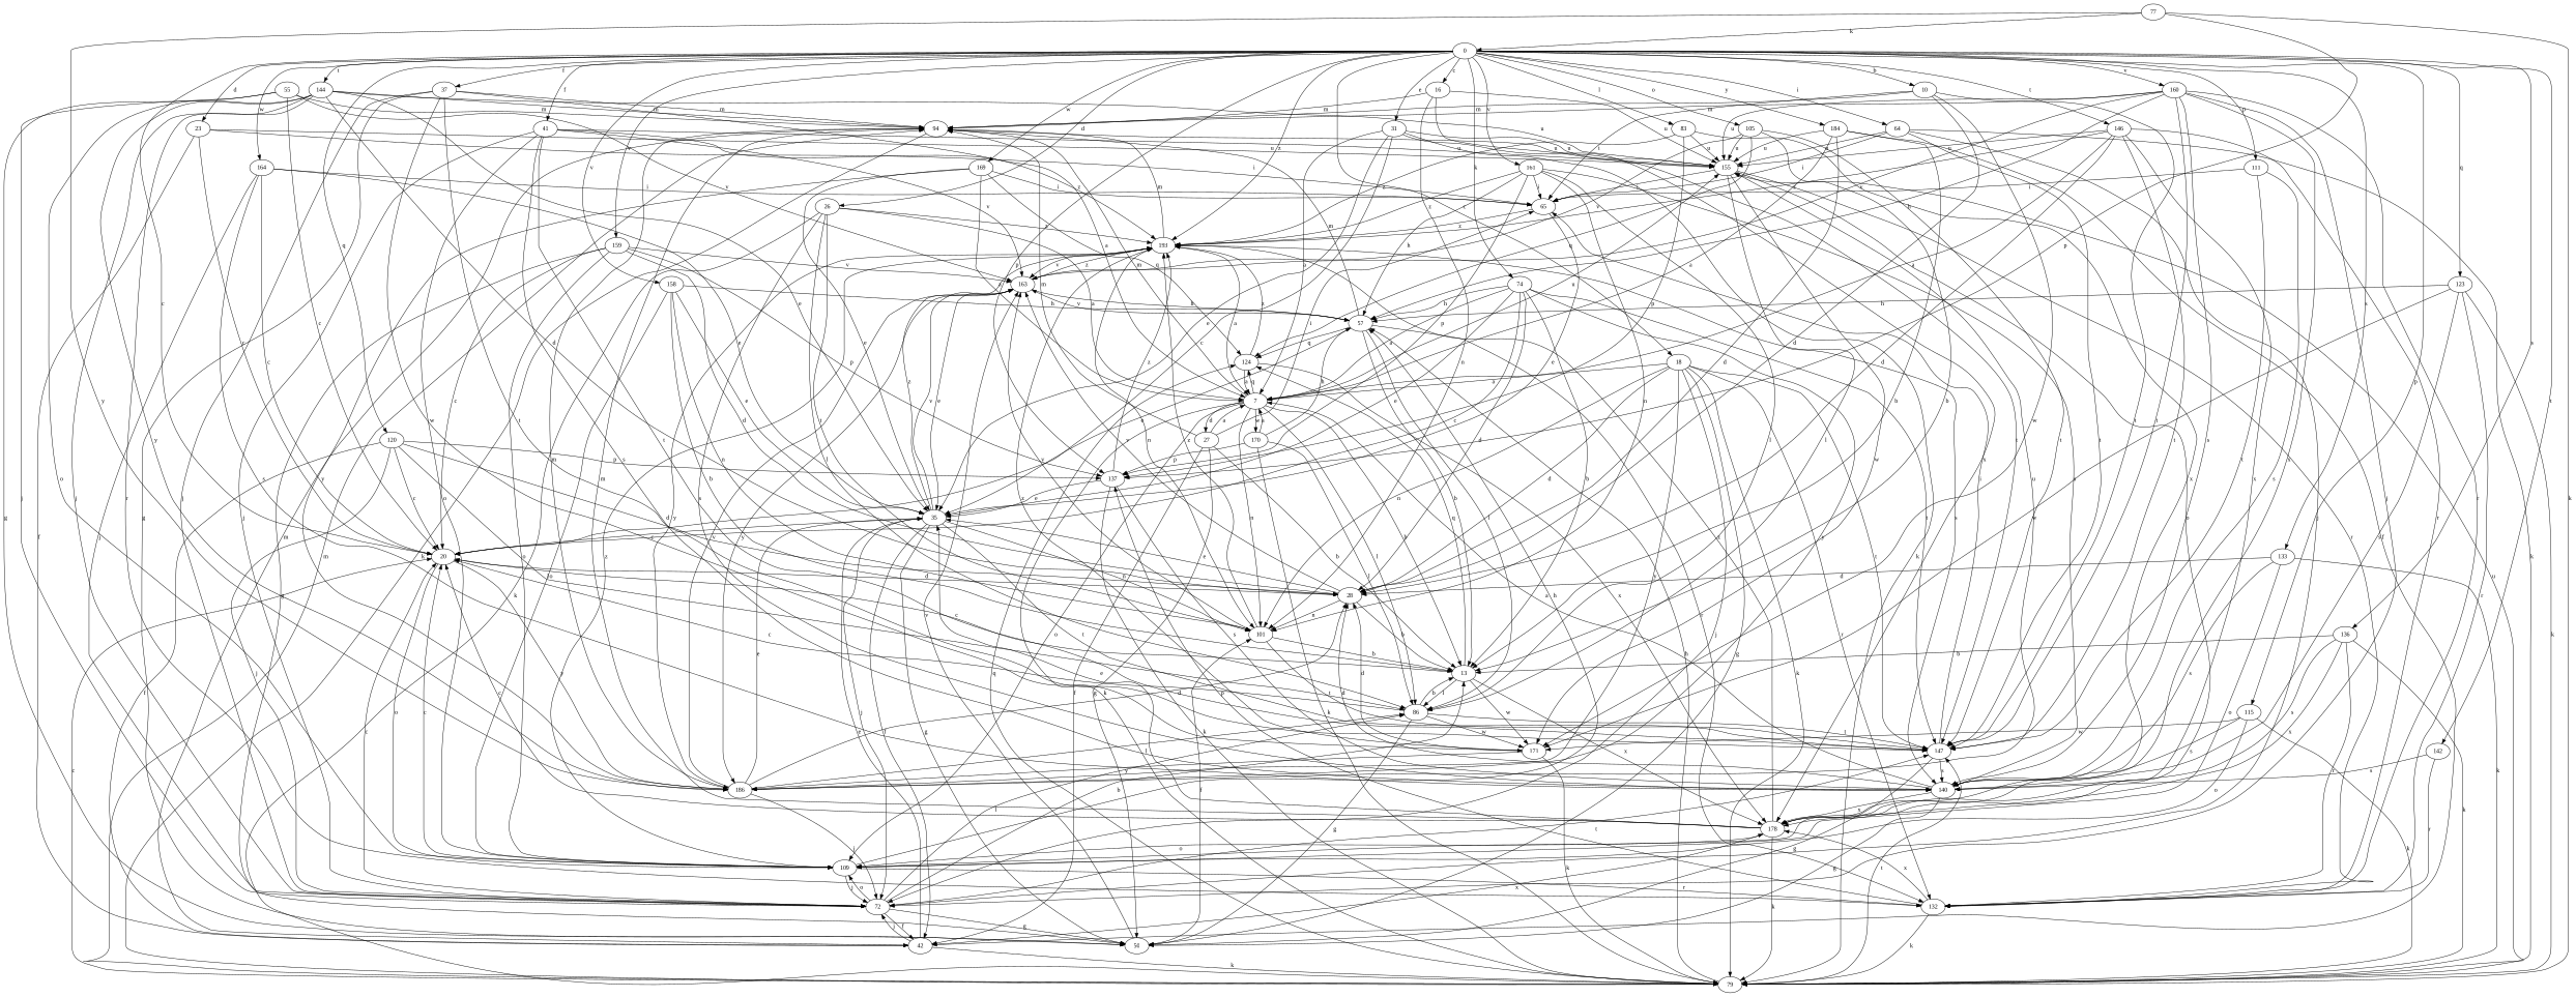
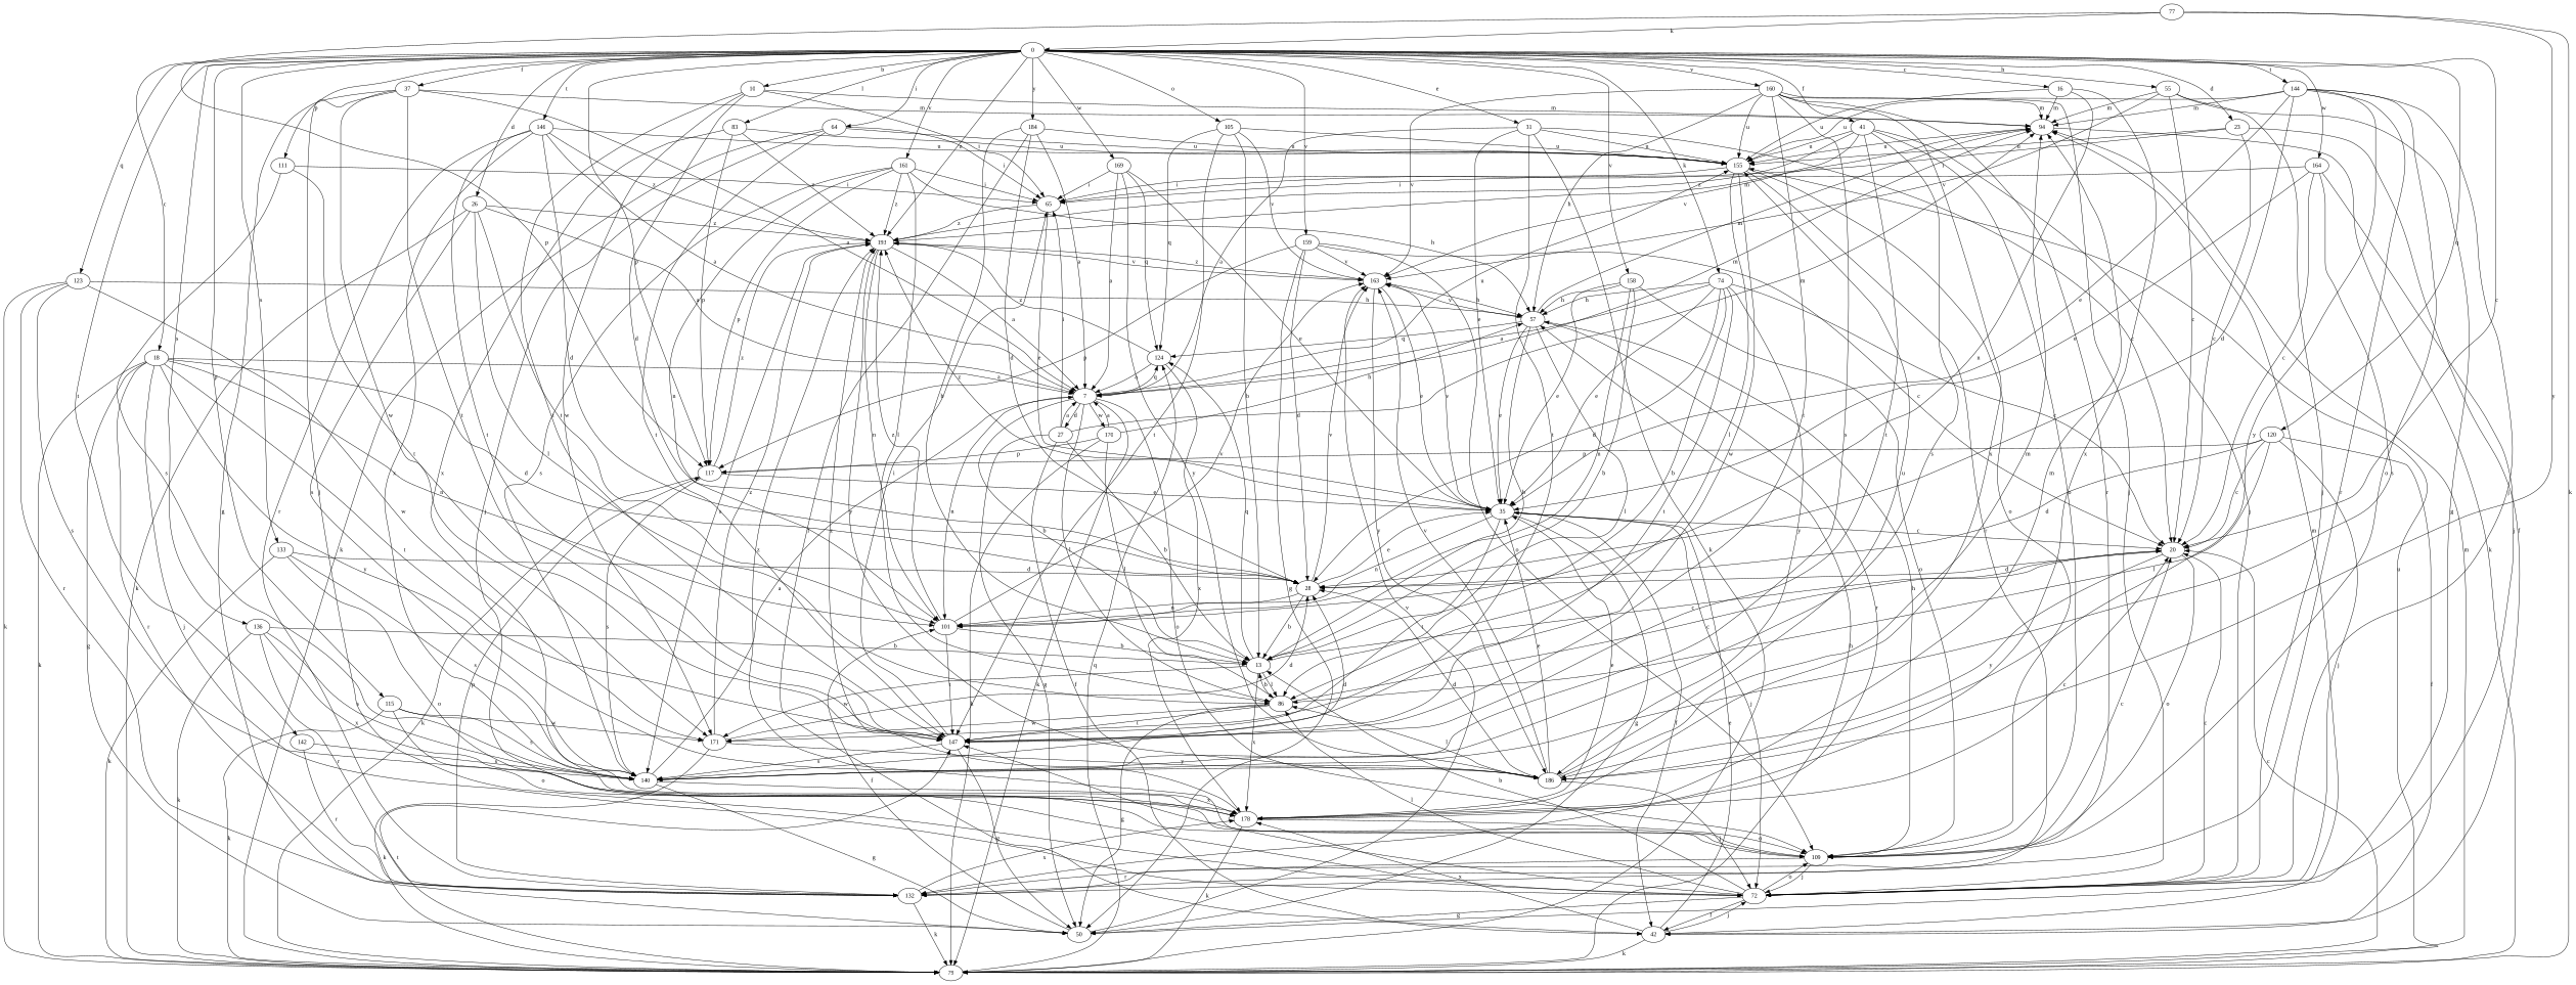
  strict digraph {
    fontname="Liberation Serif"
    node [fontname="Liberation Serif"]
    edge [fontname="Liberation Serif"]
    0
    10
    16
    18
    20
    23
    26
    31
    37
    41
    55
    64
    74
    83
    105
    111
    115
-   117 [label=137]
+   117
    120
    123
    133
    136
    142
    144
    146
    158
    159
    160
    161
    164
    169
    184
    193
    94
    28
    65
    147
    171
    101
    155
    178
    7
    79
    50
    72
    132
    186
    109
    42
    86
    140
    35
    163
    13
    57
    77
    124
    27
    170
    0 -> 10 [label=b]
    0 -> 16 [label=c]
    0 -> 18 [label=c]
    0 -> 20 [label=c]
    0 -> 23 [label=d]
    0 -> 26 [label=d]
    0 -> 31 [label=e]
    0 -> 37 [label=f]
    0 -> 41 [label=f]
+   0 -> 55 [label=h]
    0 -> 64 [label=i]
    0 -> 74 [label=k]
    0 -> 83 [label=l]
    0 -> 105 [label=o]
    0 -> 111 [label=p]
    0 -> 115 [label=p]
    0 -> 117 [label=p]
    0 -> 120 [label=q]
    0 -> 123 [label=q]
    0 -> 133 [label=s]
    0 -> 136 [label=s]
    0 -> 142 [label=t]
    0 -> 144 [label=t]
    0 -> 146 [label=t]
    0 -> 158 [label=v]
    0 -> 159 [label=v]
    0 -> 160 [label=v]
    0 -> 161 [label=v]
    0 -> 164 [label=w]
    0 -> 169 [label=w]
    0 -> 184 [label=y]
    0 -> 193 [label=z]
    10 -> 94 [label=m]
    10 -> 28 [label=d]
    10 -> 65 [label=i]
    10 -> 147 [label=t]
    10 -> 171 [label=w]
    16 -> 94 [label=m]
    16 -> 101 [label=n]
    16 -> 155 [label=u]
    16 -> 178 [label=x]
    18 -> 28 [label=d]
    18 -> 147 [label=t]
    18 -> 101 [label=n]
    18 -> 7 [label=a]
    18 -> 79 [label=k]
    18 -> 50 [label=g]
    18 -> 72 [label=j]
    18 -> 132 [label=r]
    18 -> 186 [label=y]
    20 -> 28 [label=d]
    20 -> 186 [label=y]
    20 -> 109 [label=o]
    23 -> 20 [label=c]
    23 -> 65 [label=i]
    23 -> 155 [label=u]
    23 -> 42 [label=f]
    26 -> 193 [label=z]
    26 -> 101 [label=t]
    26 -> 7 [label=a]
    26 -> 79 [label=k]
    26 -> 86 [label=l]
    26 -> 140 [label=s]
    31 -> 20 [label=c]
    31 -> 147 [label=t]
    31 -> 155 [label=u]
    31 -> 7 [label=a]
    31 -> 79 [label=k]
    31 -> 35 [label=e]
    37 -> 94 [label=m]
    37 -> 147 [label=t]
    37 -> 171 [label=w]
    37 -> 7 [label=a]
    37 -> 50 [label=g]
    37 -> 72 [label=j]
    41 -> 193 [label=z]
    41 -> 147 [label=t]
    41 -> 155 [label=u]
    41 -> 72 [label=j]
    41 -> 109 [label=o]
    41 -> 140 [label=s]
    41 -> 163 [label=v]
    55 -> 20 [label=c]
    55 -> 94 [label=m]
    55 -> 50 [label=g]
    55 -> 72 [label=j]
    55 -> 163 [label=v]
    64 -> 65 [label=i]
    64 -> 147 [label=t]
    64 -> 155 [label=u]
    64 -> 79 [label=k]
    64 -> 72 [label=j]
    74 -> 20 [label=c]
    74 -> 28 [label=d]
    74 -> 147 [label=t]
    74 -> 7 [label=a]
    74 -> 186 [label=y]
    74 -> 35 [label=e]
    74 -> 13 [label=b]
    74 -> 57 [label=h]
    83 -> 117 [label=p]
    83 -> 193 [label=z]
    83 -> 155 [label=u]
    83 -> 178 [label=x]
    105 -> 147 [label=t]
    105 -> 155 [label=u]
    105 -> 163 [label=v]
    105 -> 13 [label=b]
    105 -> 124 [label=q]
    111 -> 65 [label=i]
    111 -> 147 [label=t]
    111 -> 140 [label=s]
    115 -> 171 [label=w]
    115 -> 79 [label=k]
    115 -> 109 [label=o]
    115 -> 140 [label=s]
    117 -> 193 [label=z]
    117 -> 79 [label=k]
    117 -> 140 [label=s]
    117 -> 35 [label=e]
    120 -> 20 [label=c]
    120 -> 117 [label=p]
    120 -> 28 [label=d]
    120 -> 72 [label=j]
    120 -> 42 [label=f]
    120 -> 86 [label=l]
    123 -> 171 [label=w]
    123 -> 79 [label=k]
    123 -> 132 [label=r]
    123 -> 140 [label=s]
    123 -> 57 [label=h]
    133 -> 28 [label=d]
    133 -> 79 [label=k]
    133 -> 109 [label=o]
    133 -> 140 [label=s]
    136 -> 178 [label=x]
    136 -> 79 [label=k]
    136 -> 132 [label=r]
    136 -> 140 [label=s]
    136 -> 13 [label=b]
    142 -> 132 [label=r]
    142 -> 140 [label=s]
    144 -> 94 [label=m]
    144 -> 28 [label=d]
    144 -> 155 [label=u]
    144 -> 72 [label=j]
    144 -> 132 [label=r]
    144 -> 186 [label=y]
    144 -> 109 [label=o]
    144 -> 35 [label=e]
    146 -> 193 [label=z]
    146 -> 28 [label=d]
    146 -> 147 [label=t]
    146 -> 155 [label=u]
    146 -> 178 [label=x]
    146 -> 7 [label=a]
    146 -> 132 [label=r]
    158 -> 101 [label=n]
    158 -> 109 [label=o]
    158 -> 35 [label=e]
    158 -> 13 [label=b]
    158 -> 57 [label=h]
    159 -> 20 [label=c]
    159 -> 117 [label=p]
    159 -> 28 [label=d]
    159 -> 50 [label=g]
    159 -> 109 [label=o]
    159 -> 163 [label=v]
    160 -> 94 [label=m]
    160 -> 147 [label=t]
    160 -> 155 [label=u]
    160 -> 178 [label=x]
    160 -> 72 [label=j]
    160 -> 132 [label=r]
    160 -> 140 [label=s]
    160 -> 163 [label=v]
    160 -> 57 [label=h]
    161 -> 117 [label=p]
    161 -> 193 [label=z]
    161 -> 65 [label=i]
    161 -> 101 [label=n]
    161 -> 86 [label=l]
    161 -> 140 [label=s]
    161 -> 57 [label=h]
    164 -> 20 [label=c]
    164 -> 65 [label=i]
    164 -> 72 [label=j]
    164 -> 140 [label=s]
    164 -> 35 [label=e]
    169 -> 65 [label=i]
    169 -> 7 [label=a]
    169 -> 186 [label=y]
    169 -> 35 [label=e]
    169 -> 124 [label=q]
    184 -> 28 [label=d]
    184 -> 155 [label=u]
    184 -> 7 [label=a]
    184 -> 42 [label=f]
    184 -> 13 [label=b]
    193 -> 94 [label=m]
    193 -> 101 [label=n]
    193 -> 7 [label=a]
    193 -> 186 [label=y]
    193 -> 140 [label=s]
    193 -> 163 [label=v]
    94 -> 155 [label=u]
    94 -> 79 [label=k]
    28 -> 101 [label=n]
    28 -> 35 [label=e]
    28 -> 163 [label=v]
    28 -> 13 [label=b]
    65 -> 193 [label=z]
    65 -> 35 [label=e]
    147 -> 65 [label=i]
    147 -> 50 [label=g]
    147 -> 140 [label=s]
    171 -> 193 [label=z]
    171 -> 28 [label=d]
    171 -> 79 [label=k]
    171 -> 186 [label=y]
    101 -> 193 [label=z]
    101 -> 147 [label=t]
    101 -> 163 [label=v]
    101 -> 13 [label=b]
    155 -> 65 [label=i]
    155 -> 171 [label=w]
    155 -> 132 [label=r]
    155 -> 109 [label=o]
    155 -> 86 [label=l]
    178 -> 20 [label=c]
    178 -> 193 [label=z]
    178 -> 94 [label=m]
    178 -> 79 [label=k]
    178 -> 109 [label=o]
    178 -> 35 [label=e]
    7 -> 94 [label=m]
    7 -> 101 [label=n]
    7 -> 155 [label=u]
    7 -> 79 [label=k]
    7 -> 109 [label=o]
    7 -> 86 [label=l]
    7 -> 13 [label=b]
    7 -> 124 [label=q]
    7 -> 27 [label=d]
    7 -> 170 [label=w]
    79 -> 20 [label=c]
    79 -> 94 [label=m]
    79 -> 147 [label=t]
    79 -> 155 [label=u]
    79 -> 57 [label=h]
    79 -> 124 [label=q]
    50 -> 101 [label=f]
    50 -> 163 [label=v]
    72 -> 20 [label=c]
    72 -> 147 [label=t]
    72 -> 50 [label=g]
    72 -> 109 [label=o]
    72 -> 42 [label=f]
    72 -> 86 [label=l]
    72 -> 13 [label=b]
    132 -> 117 [label=p]
    132 -> 178 [label=x]
    132 -> 79 [label=k]
    186 -> 94 [label=m]
    186 -> 28 [label=d]
    186 -> 155 [label=u]
    186 -> 72 [label=j]
    186 -> 86 [label=l]
    186 -> 35 [label=e]
    186 -> 163 [label=v]
    109 -> 20 [label=c]
    109 -> 193 [label=z]
    109 -> 72 [label=j]
    109 -> 132 [label=r]
    109 -> 57 [label=h]
    42 -> 94 [label=m]
    42 -> 178 [label=x]
    42 -> 79 [label=k]
    42 -> 72 [label=j]
    42 -> 35 [label=e]
    86 -> 20 [label=c]
    86 -> 147 [label=t]
    86 -> 171 [label=w]
    86 -> 50 [label=g]
    86 -> 13 [label=b]
    140 -> 28 [label=d]
    140 -> 178 [label=x]
    140 -> 7 [label=a]
    140 -> 50 [label=g]
    35 -> 20 [label=c]
    35 -> 193 [label=z]
    35 -> 147 [label=t]
    35 -> 101 [label=n]
    35 -> 50 [label=g]
    35 -> 72 [label=j]
    35 -> 42 [label=f]
    35 -> 163 [label=v]
    163 -> 193 [label=z]
    163 -> 186 [label=y]
    163 -> 35 [label=e]
    163 -> 57 [label=h]
    13 -> 20 [label=c]
    13 -> 171 [label=w]
    13 -> 178 [label=x]
    13 -> 86 [label=l]
    13 -> 124 [label=q]
    57 -> 94 [label=m]
    57 -> 132 [label=r]
    57 -> 86 [label=l]
    57 -> 35 [label=e]
    57 -> 163 [label=v]
    57 -> 13 [label=b]
    57 -> 124 [label=q]
    77 -> 0 [label=k]
    77 -> 117 [label=p]
    77 -> 79 [label=k]
    77 -> 186 [label=y]
    124 -> 193 [label=z]
    124 -> 178 [label=x]
    124 -> 7 [label=a]
    27 -> 94 [label=m]
    27 -> 65 [label=i]
    27 -> 7 [label=a]
    27 -> 50 [label=g]
    27 -> 42 [label=f]
    27 -> 13 [label=b]
    170 -> 117 [label=p]
    170 -> 7 [label=a]
    170 -> 79 [label=k]
    170 -> 86 [label=l]
    170 -> 57 [label=h]
  }
